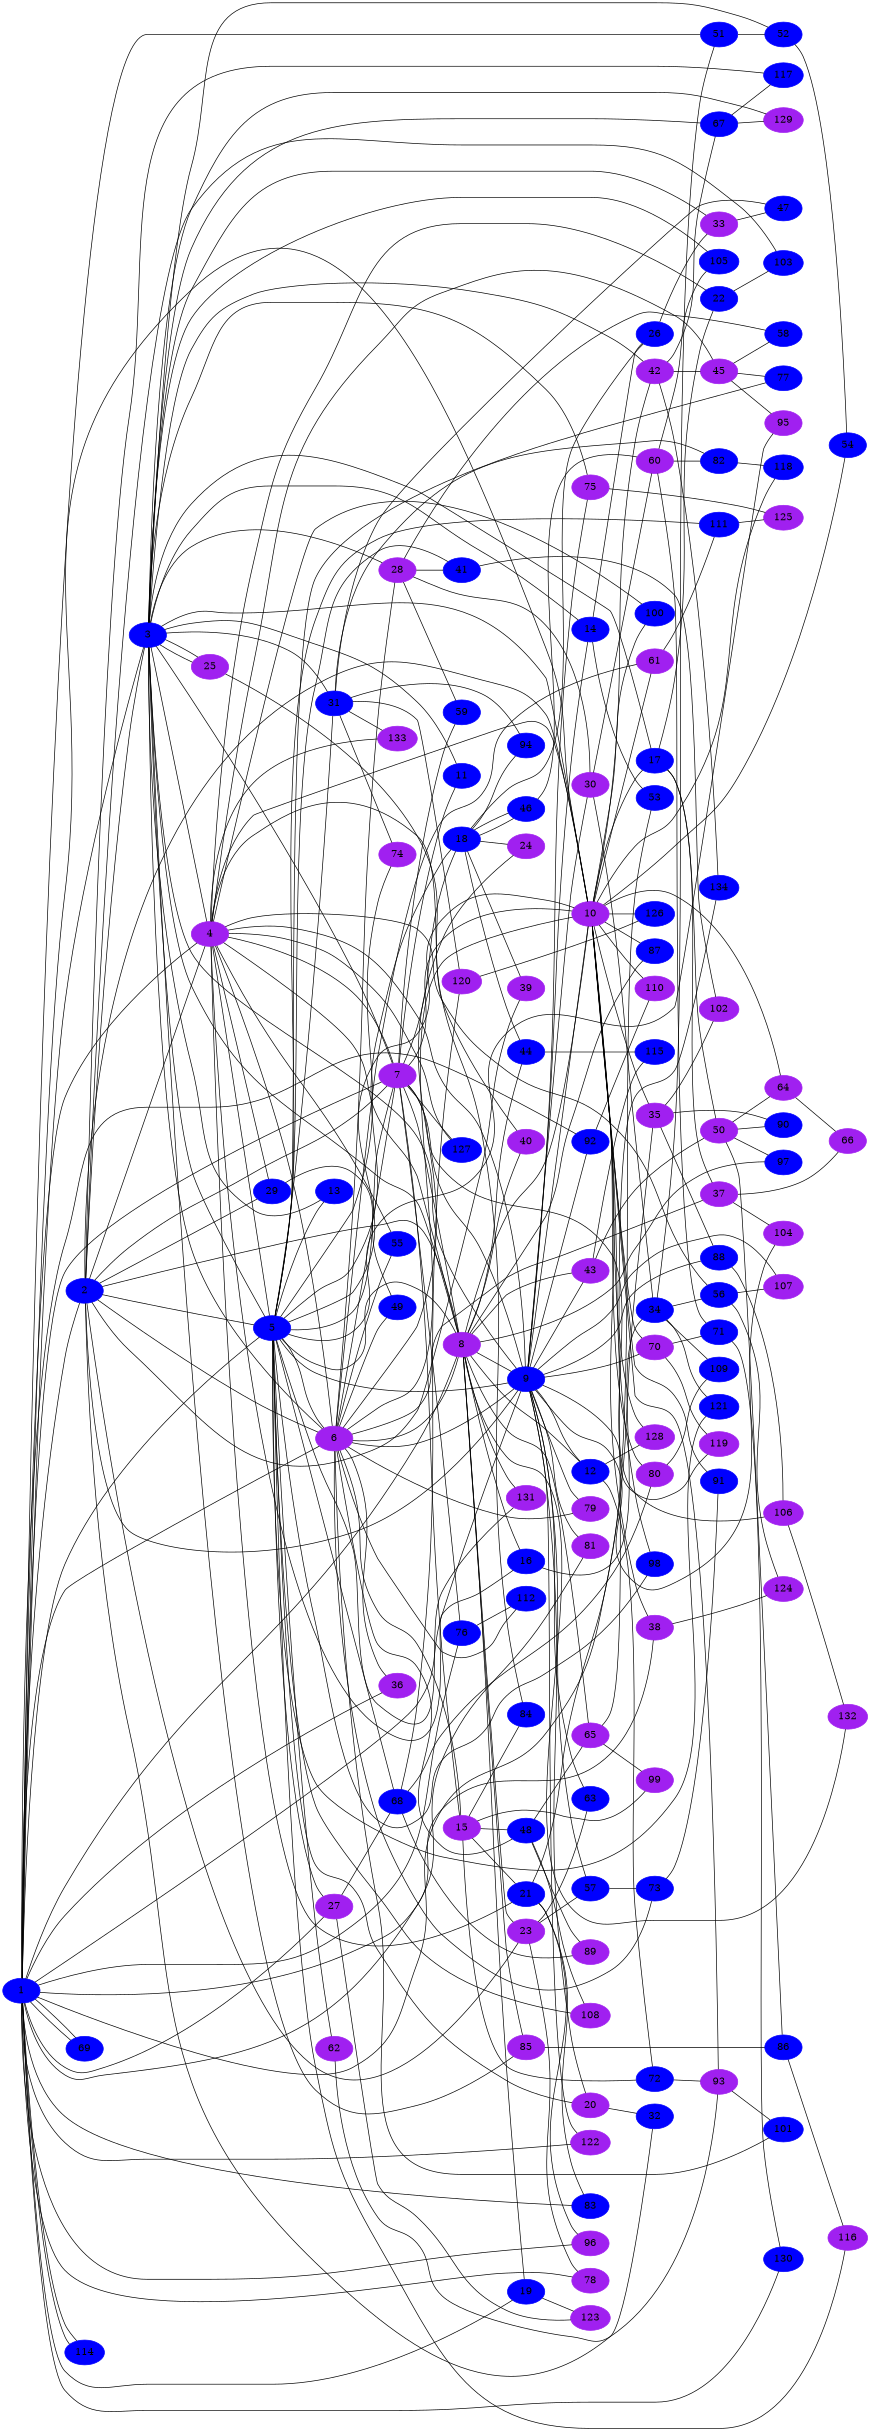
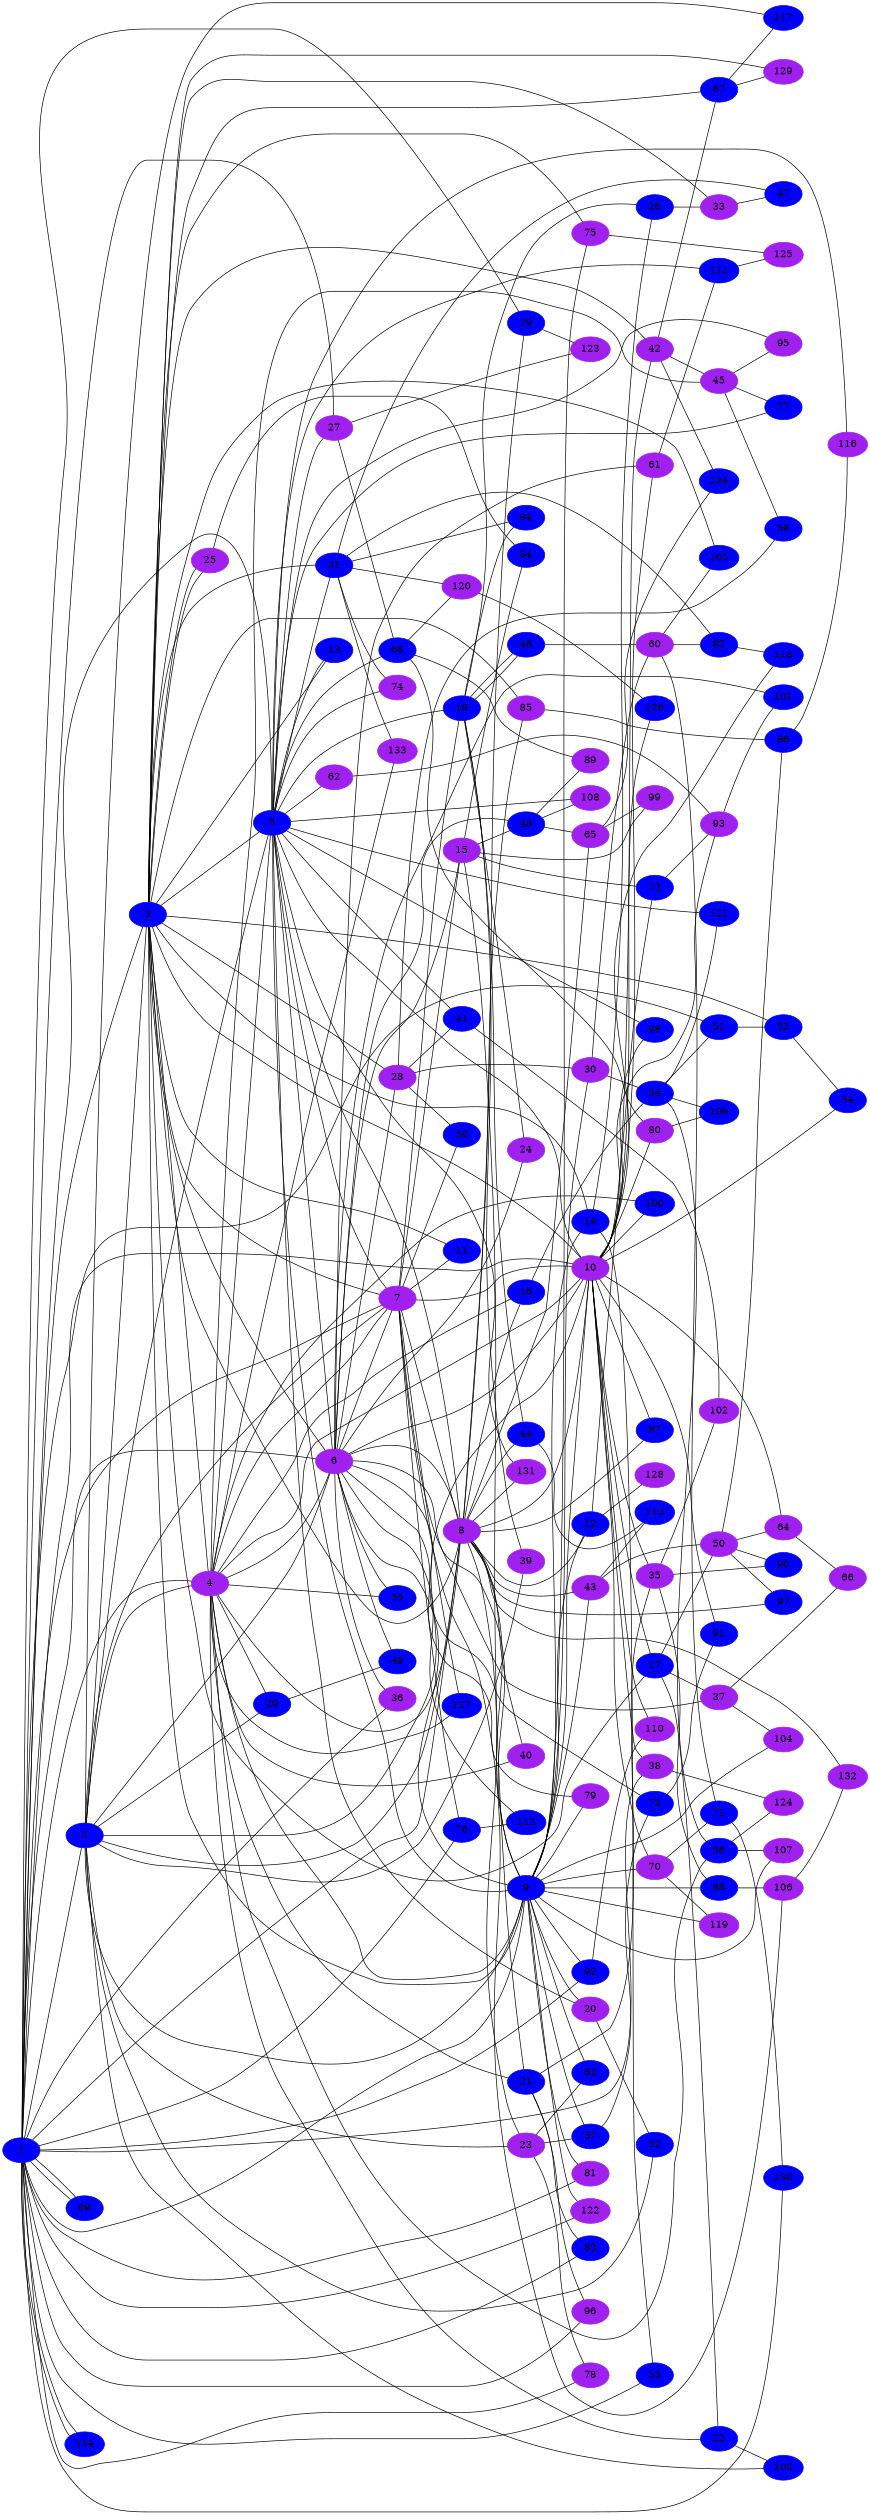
  graph {
    rankdir=LR
    node [color=blue style=filled]
    1
    2
    3
    4 [color=purple]
    5
    6 [color=purple]
    7 [color=purple]
    8 [color=purple]
    9
    10 [color=purple]
    19
    27 [color=purple]
    36 [color=purple]
    38 [color=purple]
    51
    53
    69
    76
    78 [color=purple]
    81 [color=purple]
    83
    92
    96 [color=purple]
    114
    122 [color=purple]
    130
    23 [color=purple]
    29
    32
    39 [color=purple]
    103
    117
    11
    13
    14
    17
    25 [color=purple]
    28 [color=purple]
    31
    33 [color=purple]
    42 [color=purple]
    52
    67
    75 [color=purple]
    85 [color=purple]
    105
    129 [color=purple]
    16
    21
    22
    40 [color=purple]
    45 [color=purple]
    55
    56
    100
    127
    133 [color=purple]
    18
    20 [color=purple]
    41
    62 [color=purple]
    68
    74 [color=purple]
    77
    95 [color=purple]
    98
    108 [color=purple]
    111
    116 [color=purple]
    121
    131 [color=purple]
    15 [color=purple]
    24 [color=purple]
    37 [color=purple]
    48
    49
    61 [color=purple]
    73
    79 [color=purple]
    101
    112
    59
    106 [color=purple]
    12
    43 [color=purple]
    44
    65 [color=purple]
    87
    97
    132 [color=purple]
    30 [color=purple]
    57
    63
    70 [color=purple]
    88
    104 [color=purple]
    107 [color=purple]
    119 [color=purple]
    35 [color=purple]
    54
    64 [color=purple]
    80 [color=purple]
    91
    110 [color=purple]
    118
    126
    128 [color=purple]
    93 [color=purple]
    123 [color=purple]
    124 [color=purple]
    26
    50 [color=purple]
    84
    58
    94
    47
    82
    120 [color=purple]
    134
    125 [color=purple]
    86
    34
    46
    102 [color=purple]
    89 [color=purple]
    72
    99 [color=purple]
    66 [color=purple]
    115
    60 [color=purple]
    71
    90
    109
    1 -- 2
    1 -- 3
    1 -- 4
    1 -- 5
    1 -- 6
    1 -- 7
    1 -- 8
    1 -- 9
    1 -- 10
    1 -- 19
    1 -- 27
    1 -- 36
    1 -- 38
    1 -- 51
    1 -- 53
    1 -- 69
    1 -- 69
    1 -- 76
    1 -- 78
    1 -- 81
    1 -- 83
    1 -- 92
    1 -- 96
    1 -- 114
    1 -- 114
    1 -- 122
    1 -- 130
    2 -- 3
    2 -- 4
    2 -- 5
    2 -- 6
    2 -- 7
    2 -- 8
    2 -- 9
    2 -- 10
    2 -- 23
    2 -- 29
    2 -- 32
    2 -- 39
    2 -- 103
    2 -- 117
    3 -- 4
    3 -- 5
    3 -- 6
    3 -- 7
    3 -- 8
    3 -- 9
    3 -- 10
    3 -- 11
    3 -- 13
    3 -- 14
    3 -- 17
    3 -- 25
    3 -- 25
    3 -- 28
    3 -- 31
    3 -- 33
    3 -- 42
    3 -- 52
    3 -- 67
    3 -- 75
    3 -- 85
    3 -- 105
    3 -- 129
    4 -- 5
    4 -- 6
    4 -- 7
    4 -- 8
    4 -- 9
    4 -- 10
    4 -- 29
    4 -- 16
    4 -- 21
    4 -- 22
    4 -- 40
    4 -- 45
    4 -- 55
    4 -- 56
    4 -- 100
    4 -- 127
    4 -- 133
    5 -- 6
    5 -- 7
    5 -- 8
    5 -- 9
    5 -- 10
    5 -- 27
    5 -- 13
    5 -- 31
    5 -- 18
    5 -- 20
    5 -- 41
    5 -- 62
    5 -- 68
    5 -- 74
    5 -- 77
    5 -- 95
    5 -- 98
    5 -- 108
    5 -- 111
    5 -- 116
    5 -- 121
    5 -- 131
    6 -- 7
    6 -- 8
    6 -- 9
    6 -- 10
    6 -- 36
    6 -- 28
    6 -- 55
    6 -- 15
    6 -- 24
    6 -- 37
    6 -- 48
    6 -- 49
    6 -- 61
    6 -- 73
    6 -- 79
    6 -- 101
    6 -- 112
    7 -- 8
    7 -- 9
    7 -- 10
    7 -- 76
    7 -- 11
    7 -- 127
    7 -- 18
    7 -- 15
    7 -- 59
    7 -- 106
    8 -- 9
    8 -- 10
    8 -- 19
    8 -- 23
    8 -- 85
    8 -- 16
    8 -- 40
    8 -- 131
    8 -- 12
    8 -- 43
    8 -- 44
    8 -- 65
    8 -- 87
    8 -- 97
    8 -- 132
    9 -- 10
    9 -- 81
    9 -- 92
    9 -- 122
    9 -- 14
    9 -- 75
    9 -- 20
    9 -- 79
    9 -- 12
    9 -- 43
    9 -- 30
    9 -- 57
    9 -- 63
    9 -- 70
    9 -- 88
    9 -- 104
    9 -- 107
    9 -- 119
    10 -- 38
    10 -- 17
    10 -- 42
    10 -- 100
    10 -- 98
    10 -- 61
    10 -- 87
    10 -- 70
    10 -- 35
    10 -- 54
    10 -- 64
    10 -- 80
    10 -- 91
    10 -- 110
    10 -- 118
    10 -- 126
-   10 -- 128
    10 -- 93
    19 -- 123
    27 -- 68
    27 -- 123
    38 -- 124
    51 -- 52
    76 -- 112
    92 -- 110
    23 -- 78
    23 -- 57
    23 -- 63
    29 -- 49
    14 -- 53
    14 -- 26
    17 -- 22
    17 -- 37
    17 -- 50
    25 -- 84
    28 -- 41
    28 -- 59
    28 -- 30
    28 -- 58
    31 -- 133
    31 -- 74
    31 -- 94
    31 -- 47
    31 -- 82
    31 -- 120
    33 -- 47
    42 -- 67
    42 -- 45
    42 -- 134
    52 -- 54
    67 -- 117
    67 -- 129
    75 -- 125
    85 -- 86
    16 -- 34
    21 -- 83
    21 -- 96
    21 -- 35
    22 -- 103
    45 -- 77
    45 -- 95
    45 -- 58
    56 -- 107
    56 -- 124
    18 -- 39
    18 -- 24
    18 -- 44
    18 -- 26
    18 -- 94
    18 -- 46
    18 -- 46
    20 -- 32
    41 -- 102
    62 -- 93
    68 -- 80
    68 -- 120
    68 -- 89
    111 -- 125
    15 -- 21
    15 -- 48
    15 -- 84
    15 -- 72
    15 -- 99
    37 -- 104
    37 -- 66
    48 -- 108
    48 -- 65
    48 -- 89
    61 -- 111
    73 -- 91
    106 -- 132
    12 -- 128
    12 -- 72
    43 -- 50
    43 -- 115
    44 -- 115
    65 -- 134
    65 -- 99
    30 -- 34
    30 -- 60
    57 -- 73
    70 -- 119
    70 -- 71
    88 -- 106
    35 -- 88
    35 -- 102
    35 -- 90
    64 -- 66
    80 -- 109
    93 -- 101
    26 -- 33
    50 -- 97
    50 -- 64
    50 -- 86
    50 -- 90
    82 -- 118
    120 -- 126
    86 -- 116
    34 -- 51
    34 -- 56
    34 -- 121
    34 -- 109
    46 -- 60
    72 -- 93
    60 -- 105
    60 -- 82
    60 -- 71
    71 -- 130
  }
